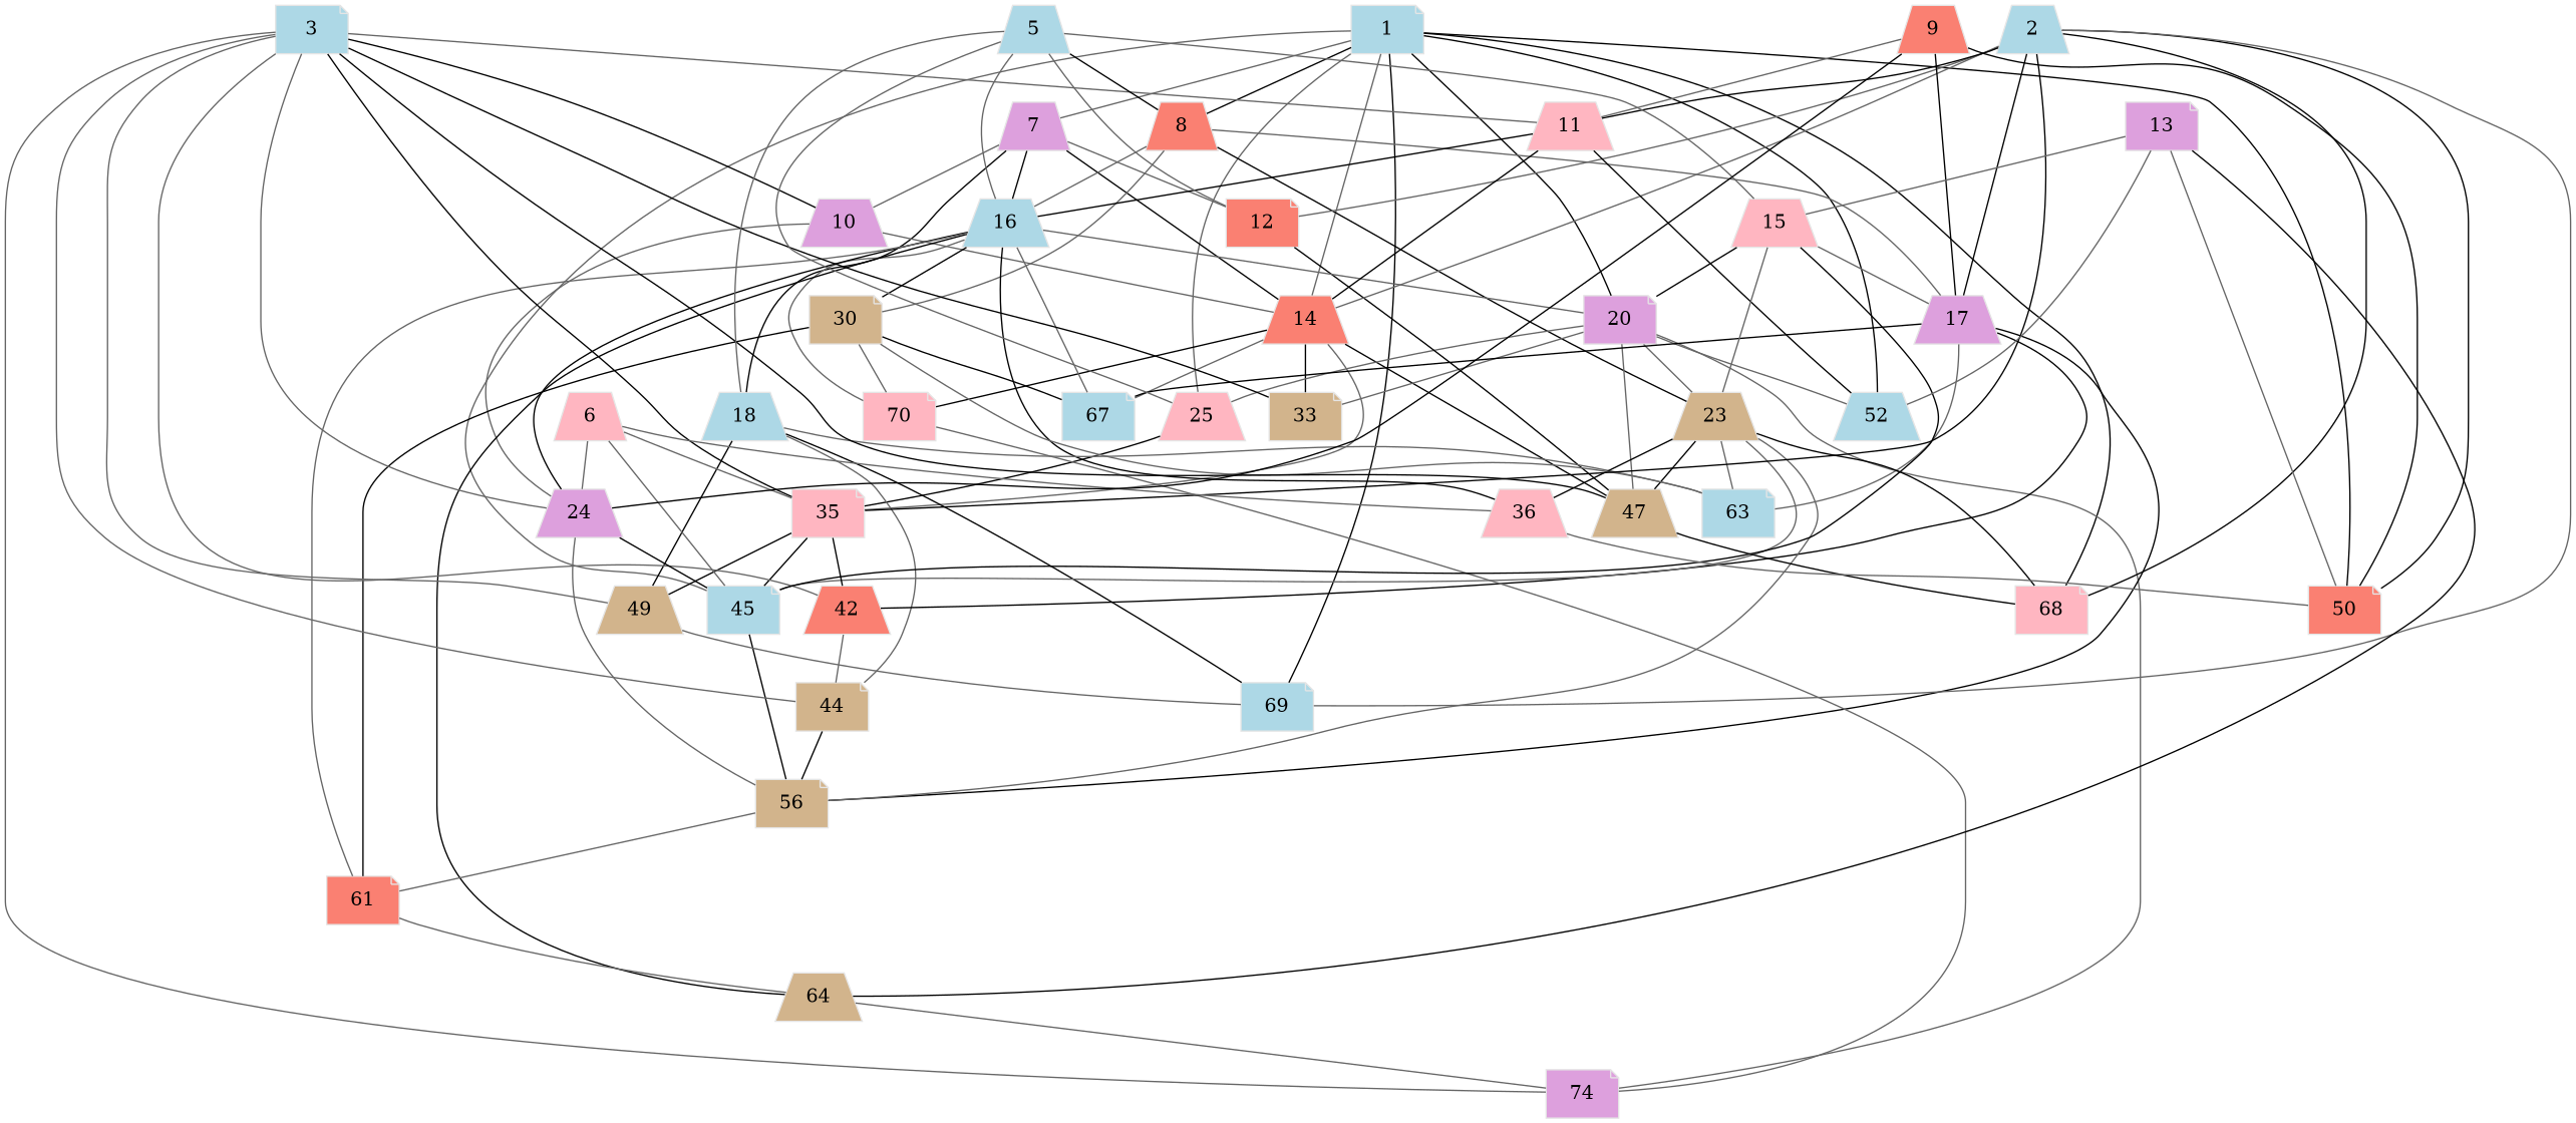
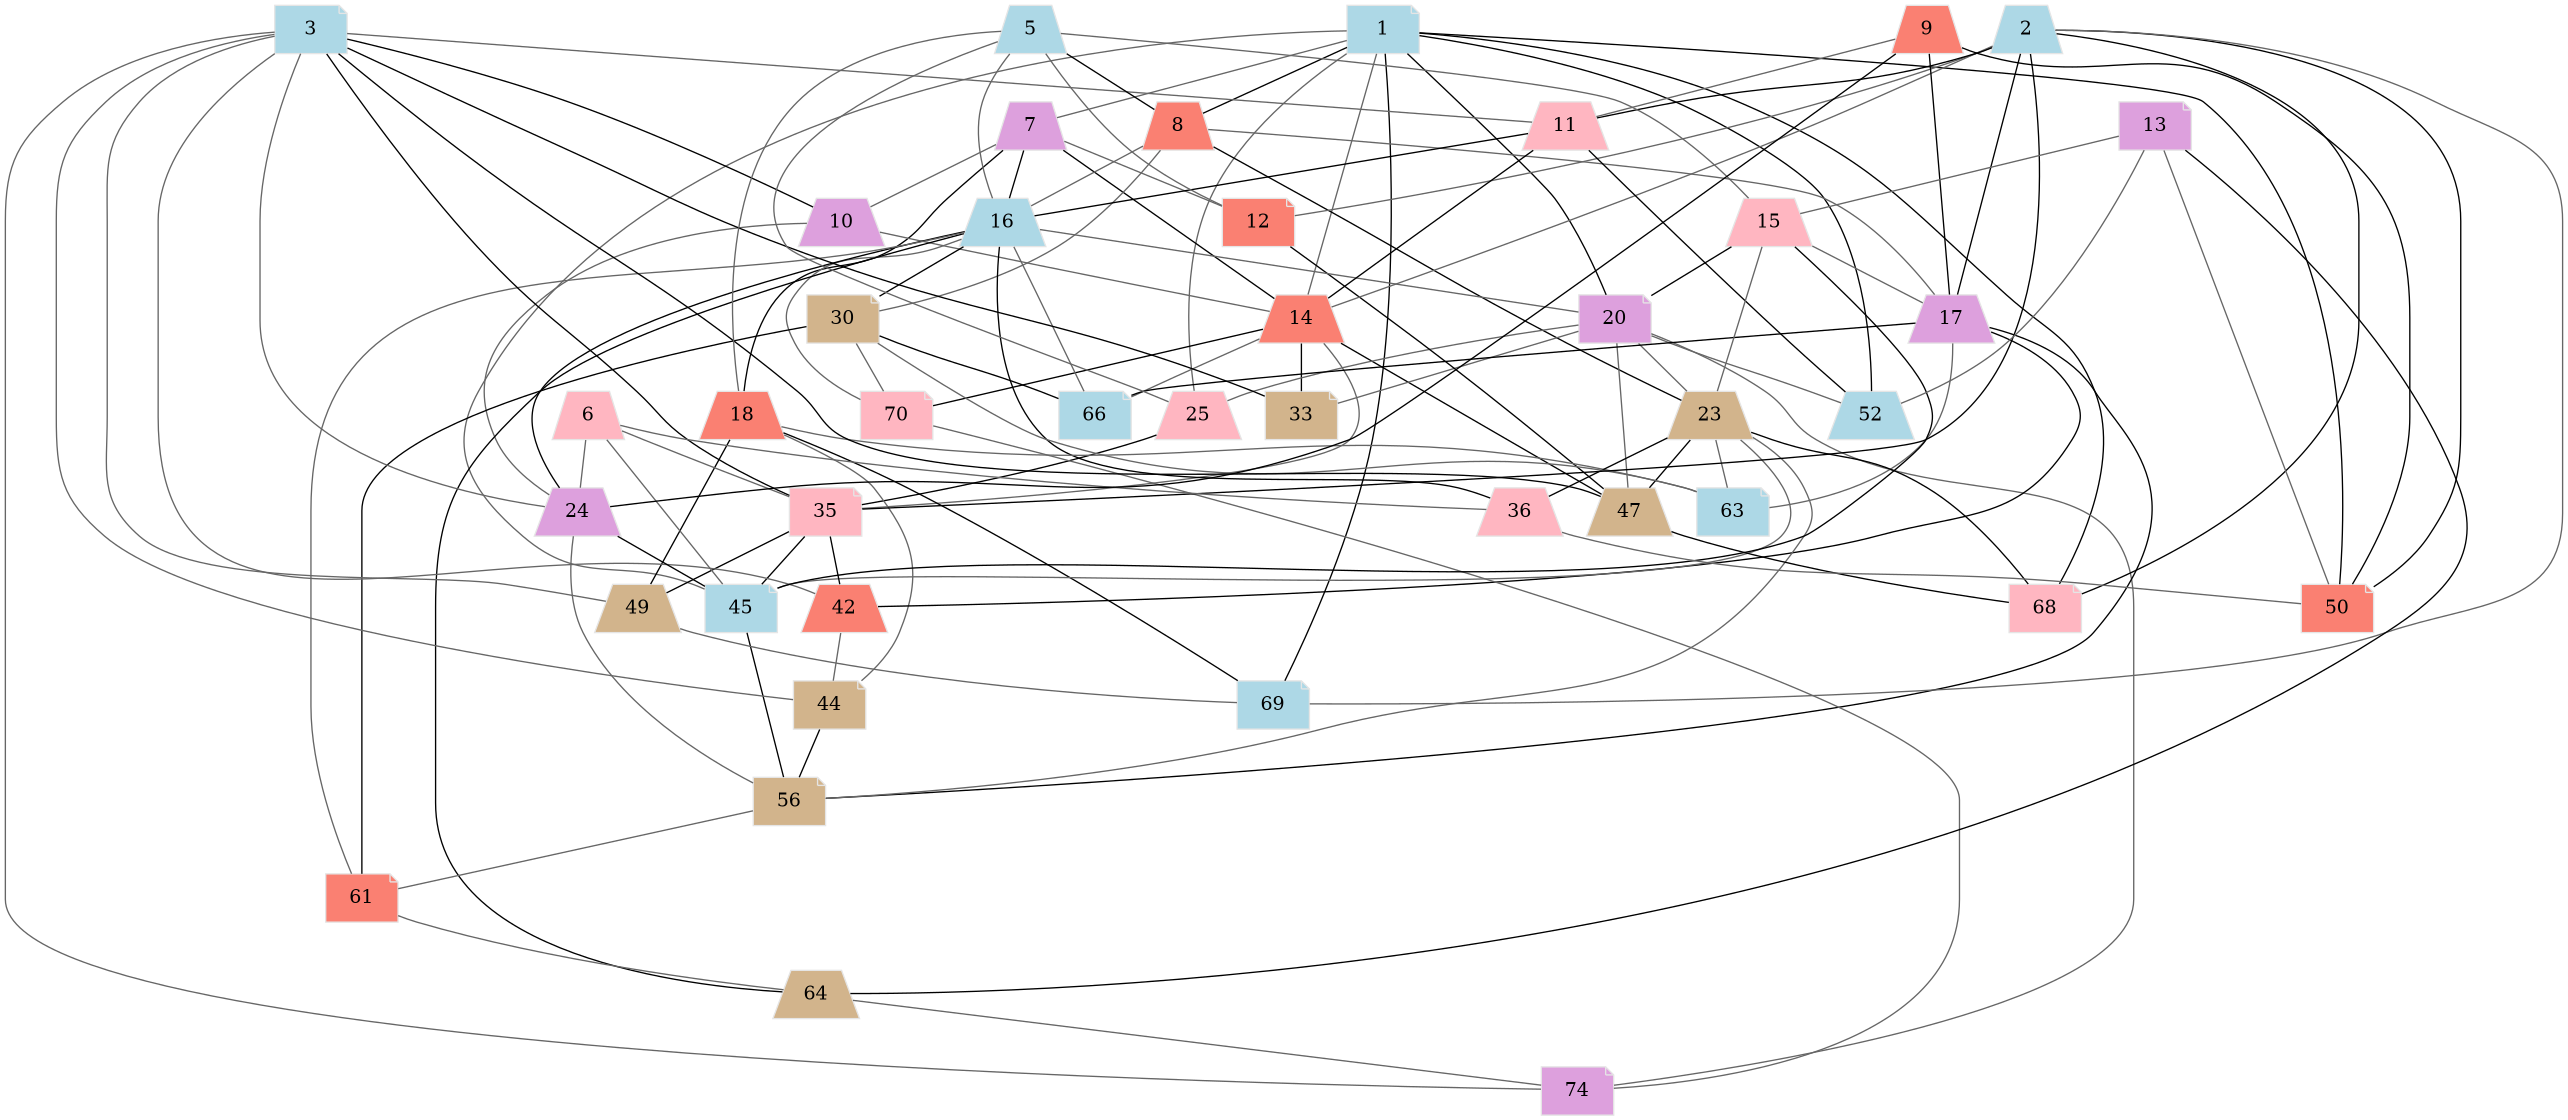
  graph {
    node [color=gray90 fillcolor=lightblue shape=trapezium style=filled]
    edge [color=gray40]
    1 [shape=note super="+60+57+37"]
    7 [fillcolor=plum super="+72"]
    8 [fillcolor=salmon super="+53"]
    14 [fillcolor=salmon super="+26+19"]
    20 [fillcolor=plum shape=note super="+29+31"]
    25 [fillcolor=lightpink]
    45 [shape=note super="+81+62"]
    50 [fillcolor=salmon shape=note super="+55"]
    52
    68 [fillcolor=lightpink shape=note]
    69 [shape=note]
    12 [fillcolor=salmon shape=note]
    10 [fillcolor=plum]
    16 [super="+59+21"]
-   18 [super="+28"]
+   18 [fillcolor=salmon super="+28"]
    17 [fillcolor=plum super="+41"]
    23 [fillcolor=tan super="+82+32"]
    30 [fillcolor=tan shape=note super="+46"]
    35 [fillcolor=lightpink shape=note super="+65+51"]
    33 [fillcolor=tan shape=note]
    47 [fillcolor=tan super="+66"]
-   67 [shape=note]
+   67 [shape=note label=66]
    70 [fillcolor=lightpink shape=note]
    74 [fillcolor=plum shape=note]
    56 [fillcolor=tan shape=note super="+58"]
    2 [super="+75+78"]
    11 [fillcolor=lightpink super="+39"]
    42 [fillcolor=salmon]
    63 [shape=note]
    49 [fillcolor=tan]
    3 [shape=note super="+22+4"]
    24 [fillcolor=plum super="+34+38"]
    44 [fillcolor=tan shape=note]
    5 [super="+77"]
    15 [fillcolor=lightpink super="+73"]
    36 [fillcolor=lightpink]
    64 [fillcolor=tan]
    61 [fillcolor=salmon shape=note]
    6 [fillcolor=lightpink]
    9 [fillcolor=salmon]
    13 [fillcolor=plum shape=note]
    1 -- 7
    1 -- 8 [color=black]
    1 -- 14
    1 -- 20 [color=black]
    1 -- 25
    1 -- 45
    1 -- 50 [color=black]
    1 -- 52 [color=black]
    1 -- 68 [color=black]
    1 -- 69 [color=black]
    7 -- 14 [color=black]
    7 -- 12
    7 -- 10
    7 -- 16 [color=black]
    7 -- 18 [color=black]
    8 -- 16
    8 -- 17
    8 -- 23 [color=black weight=2]
    8 -- 30
    14 -- 35
    14 -- 33 [color=black]
    14 -- 47 [color=black]
    14 -- 67
    14 -- 70 [color=black]
    20 -- 25
    20 -- 52
    20 -- 23
    20 -- 33 [weight=2]
    20 -- 47
    20 -- 74
    25 -- 35 [color=black]
    45 -- 56 [color=black]
    12 -- 47 [color=black]
    10 -- 14
    10 -- 24
    16 -- 20
    16 -- 30 [color=black]
    16 -- 67
    16 -- 70
    16 -- 24 [color=black]
    16 -- 36 [color=black]
    16 -- 64 [color=black]
    16 -- 61
    18 -- 69 [color=black]
    18 -- 63
    18 -- 49 [color=black]
    18 -- 44
    17 -- 67 [color=black]
    17 -- 56 [color=black]
    17 -- 42 [color=black]
    17 -- 63
    23 -- 45
    23 -- 68 [color=black]
    23 -- 47 [color=black]
    23 -- 56
    23 -- 63
    23 -- 36 [color=black]
    30 -- 67 [color=black]
    30 -- 70
    30 -- 63
    30 -- 61 [color=black]
    35 -- 45 [color=black]
    35 -- 42 [color=black]
    35 -- 49 [color=black]
    47 -- 68 [color=black]
    70 -- 74
    56 -- 61
    2 -- 14
    2 -- 50 [color=black]
    2 -- 68 [color=black]
    2 -- 69
    2 -- 12
    2 -- 17 [color=black]
    2 -- 35 [color=black]
    2 -- 11 [color=black]
    11 -- 14 [color=black]
    11 -- 52 [color=black]
    11 -- 16 [color=black]
    42 -- 44
    49 -- 69
    3 -- 10 [color=black]
    3 -- 35 [color=black]
    3 -- 33 [color=black]
    3 -- 47 [color=black]
    3 -- 74
    3 -- 11
    3 -- 42
    3 -- 49
    3 -- 24
    3 -- 44
    24 -- 45 [color=black weight=2]
    24 -- 56
    44 -- 56 [color=black]
    5 -- 8 [color=black]
    5 -- 25
    5 -- 12
    5 -- 16
    5 -- 18
    5 -- 15
    15 -- 20 [color=black]
    15 -- 45 [color=black]
    15 -- 17
    15 -- 23
    36 -- 50
    64 -- 74
    61 -- 64
    6 -- 45
    6 -- 35
    6 -- 24
    6 -- 36
    9 -- 50 [color=black]
    9 -- 17 [color=black]
    9 -- 11
    9 -- 24 [color=black]
    13 -- 50
    13 -- 52
    13 -- 15
    13 -- 64 [color=black]
  }
